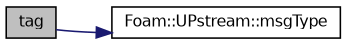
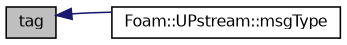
  digraph {
    rankdir=LR
    node [color=black fontname=Helvetica fontsize=10 shape=record]
    n1 [fillcolor=grey75 fontcolor=black height=0.2 label=tag style=filled width=0.4]
    n2 [height=0.2 label="Foam::UPstream::msgType" width=0.4]
-   n1 -> n2 [color=midnightblue fontname=Helvetica fontsize=10 labelfontname=Helvetica labelfontsize=10 style=solid]
+   n2 -> n1 [color=midnightblue fontname=Helvetica fontsize=10 labelfontname=Helvetica labelfontsize=10 style=solid]
  }
